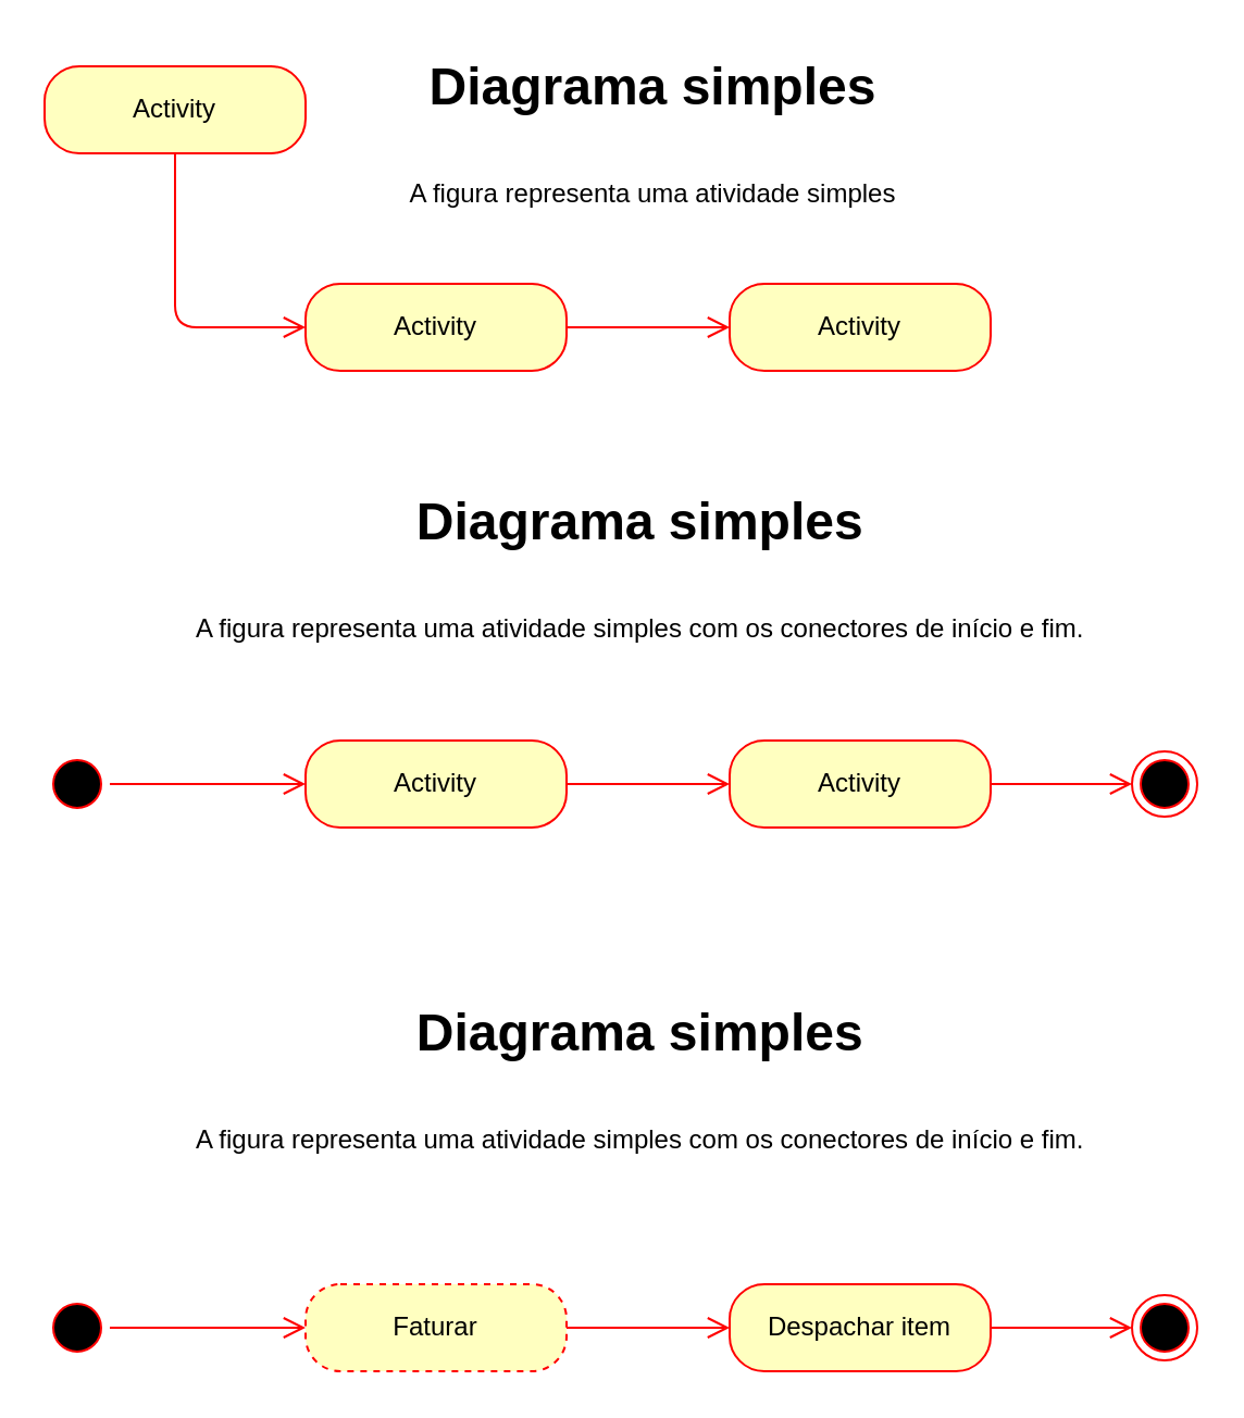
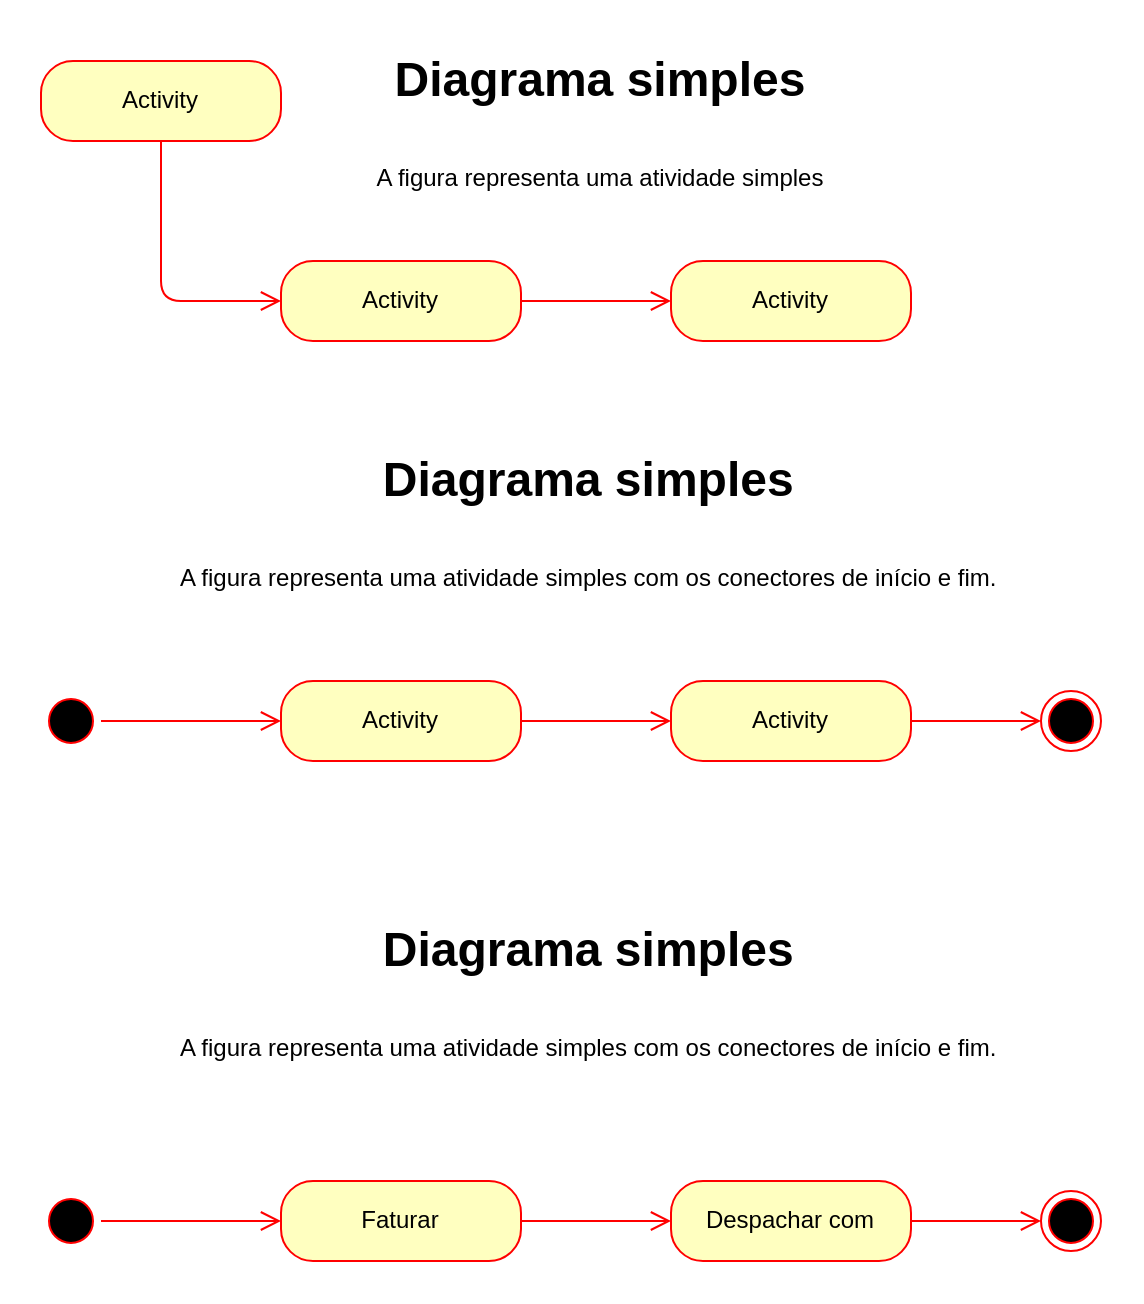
  <mxCell id="0" />
  <mxCell id="1" parent="0" />
  <mxCell id="2" value="Activity" style="rounded=1;whiteSpace=wrap;html=1;arcSize=40;fontColor=#000000;fillColor=#ffffc0;strokeColor=#ff0000;" parent="1" vertex="1"><mxGeometry x="140" y="340" width="120" height="40" as="geometry" /></mxCell>
  <mxCell id="3" value="" style="edgeStyle=orthogonalEdgeStyle;html=1;verticalAlign=bottom;endArrow=open;endSize=8;strokeColor=#ff0000;entryX=0;entryY=0.5;entryDx=0;entryDy=0;" parent="1" source="2" target="4" edge="1"><mxGeometry relative="1" as="geometry"><mxPoint x="420" y="350" as="targetPoint" /></mxGeometry></mxCell>
  <mxCell id="4" value="Activity" style="rounded=1;whiteSpace=wrap;html=1;arcSize=40;fontColor=#000000;fillColor=#ffffc0;strokeColor=#ff0000;" parent="1" vertex="1"><mxGeometry x="335" y="340" width="120" height="40" as="geometry" /></mxCell>
  <mxCell id="5" value="" style="ellipse;html=1;shape=endState;fillColor=#000000;strokeColor=#ff0000;" parent="1" vertex="1"><mxGeometry x="520" y="345" width="30" height="30" as="geometry" /></mxCell>
  <mxCell id="6" value="" style="ellipse;html=1;shape=startState;fillColor=#000000;strokeColor=#ff0000;" parent="1" vertex="1"><mxGeometry x="20" y="345" width="30" height="30" as="geometry" /></mxCell>
  <mxCell id="7" value="" style="edgeStyle=orthogonalEdgeStyle;html=1;verticalAlign=bottom;endArrow=open;endSize=8;strokeColor=#ff0000;entryX=0;entryY=0.5;entryDx=0;entryDy=0;" parent="1" source="6" target="2" edge="1"><mxGeometry relative="1" as="geometry"><mxPoint x="125" y="260" as="targetPoint" /></mxGeometry></mxCell>
  <mxCell id="8" value="" style="edgeStyle=orthogonalEdgeStyle;html=1;verticalAlign=bottom;endArrow=open;endSize=8;strokeColor=#ff0000;entryX=0;entryY=0.5;entryDx=0;entryDy=0;exitX=1;exitY=0.5;exitDx=0;exitDy=0;" parent="1" source="4" target="5" edge="1"><mxGeometry relative="1" as="geometry"><mxPoint x="450" y="380" as="targetPoint" /><mxPoint x="280" y="380" as="sourcePoint" /></mxGeometry></mxCell>
- <mxCell id="9" value="Faturar" style="rounded=1;whiteSpace=wrap;html=1;arcSize=40;fontColor=#000000;fillColor=#ffffc0;strokeColor=#ff0000;dashed=1;" parent="1" vertex="1"><mxGeometry x="140" y="590" width="120" height="40" as="geometry" /></mxCell>
+ <mxCell id="9" value="Faturar" style="rounded=1;whiteSpace=wrap;html=1;arcSize=40;fontColor=#000000;fillColor=#ffffc0;strokeColor=#ff0000;" parent="1" vertex="1"><mxGeometry x="140" y="590" width="120" height="40" as="geometry" /></mxCell>
  <mxCell id="10" value="" style="edgeStyle=orthogonalEdgeStyle;html=1;verticalAlign=bottom;endArrow=open;endSize=8;strokeColor=#ff0000;entryX=0;entryY=0.5;entryDx=0;entryDy=0;" parent="1" source="9" target="11" edge="1"><mxGeometry relative="1" as="geometry"><mxPoint x="420" y="600" as="targetPoint" /></mxGeometry></mxCell>
- <mxCell id="11" value="Despachar item" style="rounded=1;whiteSpace=wrap;html=1;arcSize=40;fontColor=#000000;fillColor=#ffffc0;strokeColor=#ff0000;" parent="1" vertex="1"><mxGeometry x="335" y="590" width="120" height="40" as="geometry" /></mxCell>
+ <mxCell id="11" value="Despachar com" style="rounded=1;whiteSpace=wrap;html=1;arcSize=40;fontColor=#000000;fillColor=#ffffc0;strokeColor=#ff0000;" parent="1" vertex="1"><mxGeometry x="335" y="590" width="120" height="40" as="geometry" /></mxCell>
  <mxCell id="12" value="" style="ellipse;html=1;shape=endState;fillColor=#000000;strokeColor=#ff0000;" parent="1" vertex="1"><mxGeometry x="520" y="595" width="30" height="30" as="geometry" /></mxCell>
  <mxCell id="13" value="" style="ellipse;html=1;shape=startState;fillColor=#000000;strokeColor=#ff0000;" parent="1" vertex="1"><mxGeometry x="20" y="595" width="30" height="30" as="geometry" /></mxCell>
  <mxCell id="14" value="" style="edgeStyle=orthogonalEdgeStyle;html=1;verticalAlign=bottom;endArrow=open;endSize=8;strokeColor=#ff0000;entryX=0;entryY=0.5;entryDx=0;entryDy=0;" parent="1" source="13" target="9" edge="1"><mxGeometry relative="1" as="geometry"><mxPoint x="125" y="510" as="targetPoint" /></mxGeometry></mxCell>
  <mxCell id="15" value="" style="edgeStyle=orthogonalEdgeStyle;html=1;verticalAlign=bottom;endArrow=open;endSize=8;strokeColor=#ff0000;entryX=0;entryY=0.5;entryDx=0;entryDy=0;exitX=1;exitY=0.5;exitDx=0;exitDy=0;" parent="1" source="11" target="12" edge="1"><mxGeometry relative="1" as="geometry"><mxPoint x="450" y="630" as="targetPoint" /><mxPoint x="280" y="630" as="sourcePoint" /></mxGeometry></mxCell>
  <mxCell id="16" value="Activity" style="rounded=1;whiteSpace=wrap;html=1;arcSize=40;fontColor=#000000;fillColor=#ffffc0;strokeColor=#ff0000;" parent="1" vertex="1"><mxGeometry x="140" y="130" width="120" height="40" as="geometry" /></mxCell>
  <mxCell id="17" value="" style="edgeStyle=orthogonalEdgeStyle;html=1;verticalAlign=bottom;endArrow=open;endSize=8;strokeColor=#ff0000;entryX=0;entryY=0.5;entryDx=0;entryDy=0;" parent="1" source="16" target="18" edge="1"><mxGeometry relative="1" as="geometry"><mxPoint x="420" y="140" as="targetPoint" /></mxGeometry></mxCell>
  <mxCell id="18" value="Activity" style="rounded=1;whiteSpace=wrap;html=1;arcSize=40;fontColor=#000000;fillColor=#ffffc0;strokeColor=#ff0000;" parent="1" vertex="1"><mxGeometry x="335" y="130" width="120" height="40" as="geometry" /></mxCell>
  <mxCell id="19" value="&lt;h1&gt;&lt;span&gt;Diagrama simples&lt;/span&gt;&lt;/h1&gt;&lt;h1&gt;&lt;span style=&quot;font-size: 12px ; font-weight: 400&quot;&gt;A figura representa uma atividade simples&lt;/span&gt;&lt;/h1&gt;" style="text;html=1;strokeColor=none;fillColor=none;spacing=5;spacingTop=-20;whiteSpace=wrap;overflow=hidden;rounded=0;align=center;" parent="1" vertex="1"><mxGeometry x="160" y="20" width="280" height="95" as="geometry" /></mxCell>
  <mxCell id="20" value="&lt;h1 style=&quot;text-align: center&quot;&gt;&lt;span&gt;Diagrama simples&lt;/span&gt;&lt;/h1&gt;&lt;h1&gt;&lt;span style=&quot;font-size: 12px ; font-weight: 400&quot;&gt;A figura representa uma atividade simples com os conectores de início e fim.&lt;/span&gt;&lt;/h1&gt;" style="text;html=1;strokeColor=none;fillColor=none;spacing=5;spacingTop=-20;whiteSpace=wrap;overflow=hidden;rounded=0;" parent="1" vertex="1"><mxGeometry x="85" y="220" width="430" height="95" as="geometry" /></mxCell>
  <mxCell id="21" value="&lt;h1 style=&quot;text-align: center&quot;&gt;&lt;span&gt;Diagrama simples&lt;/span&gt;&lt;/h1&gt;&lt;h1&gt;&lt;span style=&quot;font-size: 12px ; font-weight: 400&quot;&gt;A figura representa uma atividade simples com os conectores de início e fim.&lt;/span&gt;&lt;/h1&gt;" style="text;html=1;strokeColor=none;fillColor=none;spacing=5;spacingTop=-20;whiteSpace=wrap;overflow=hidden;rounded=0;" parent="1" vertex="1"><mxGeometry x="85" y="455" width="430" height="95" as="geometry" /></mxCell>
  <mxCell id="22" value="Activity" style="rounded=1;whiteSpace=wrap;html=1;arcSize=40;fontColor=#000000;fillColor=#ffffc0;strokeColor=#ff0000;" vertex="1" parent="1"><mxGeometry x="20" y="30" width="120" height="40" as="geometry" /></mxCell>
  <mxCell id="23" value="" style="edgeStyle=orthogonalEdgeStyle;html=1;verticalAlign=bottom;endArrow=open;endSize=8;strokeColor=#ff0000;entryX=0;entryY=0.5;entryDx=0;entryDy=0;" edge="1" source="22" parent="1" target="16"><mxGeometry relative="1" as="geometry"><mxPoint x="80" y="130" as="targetPoint" /></mxGeometry></mxCell>
